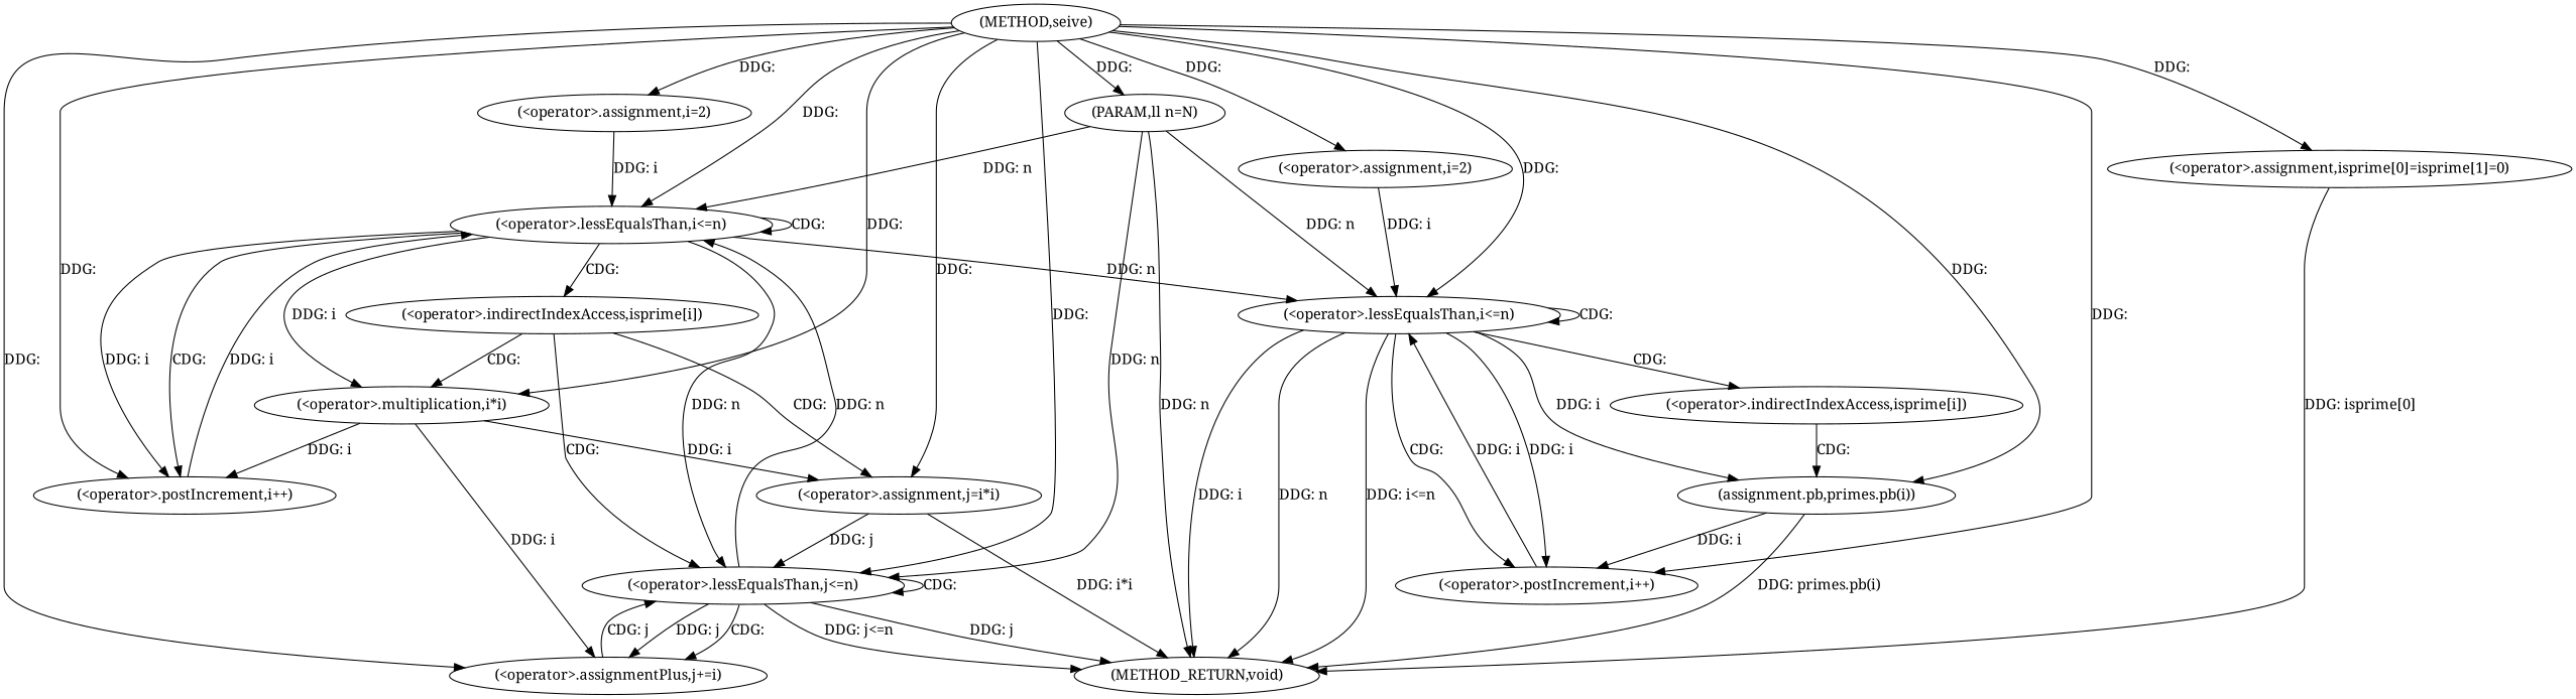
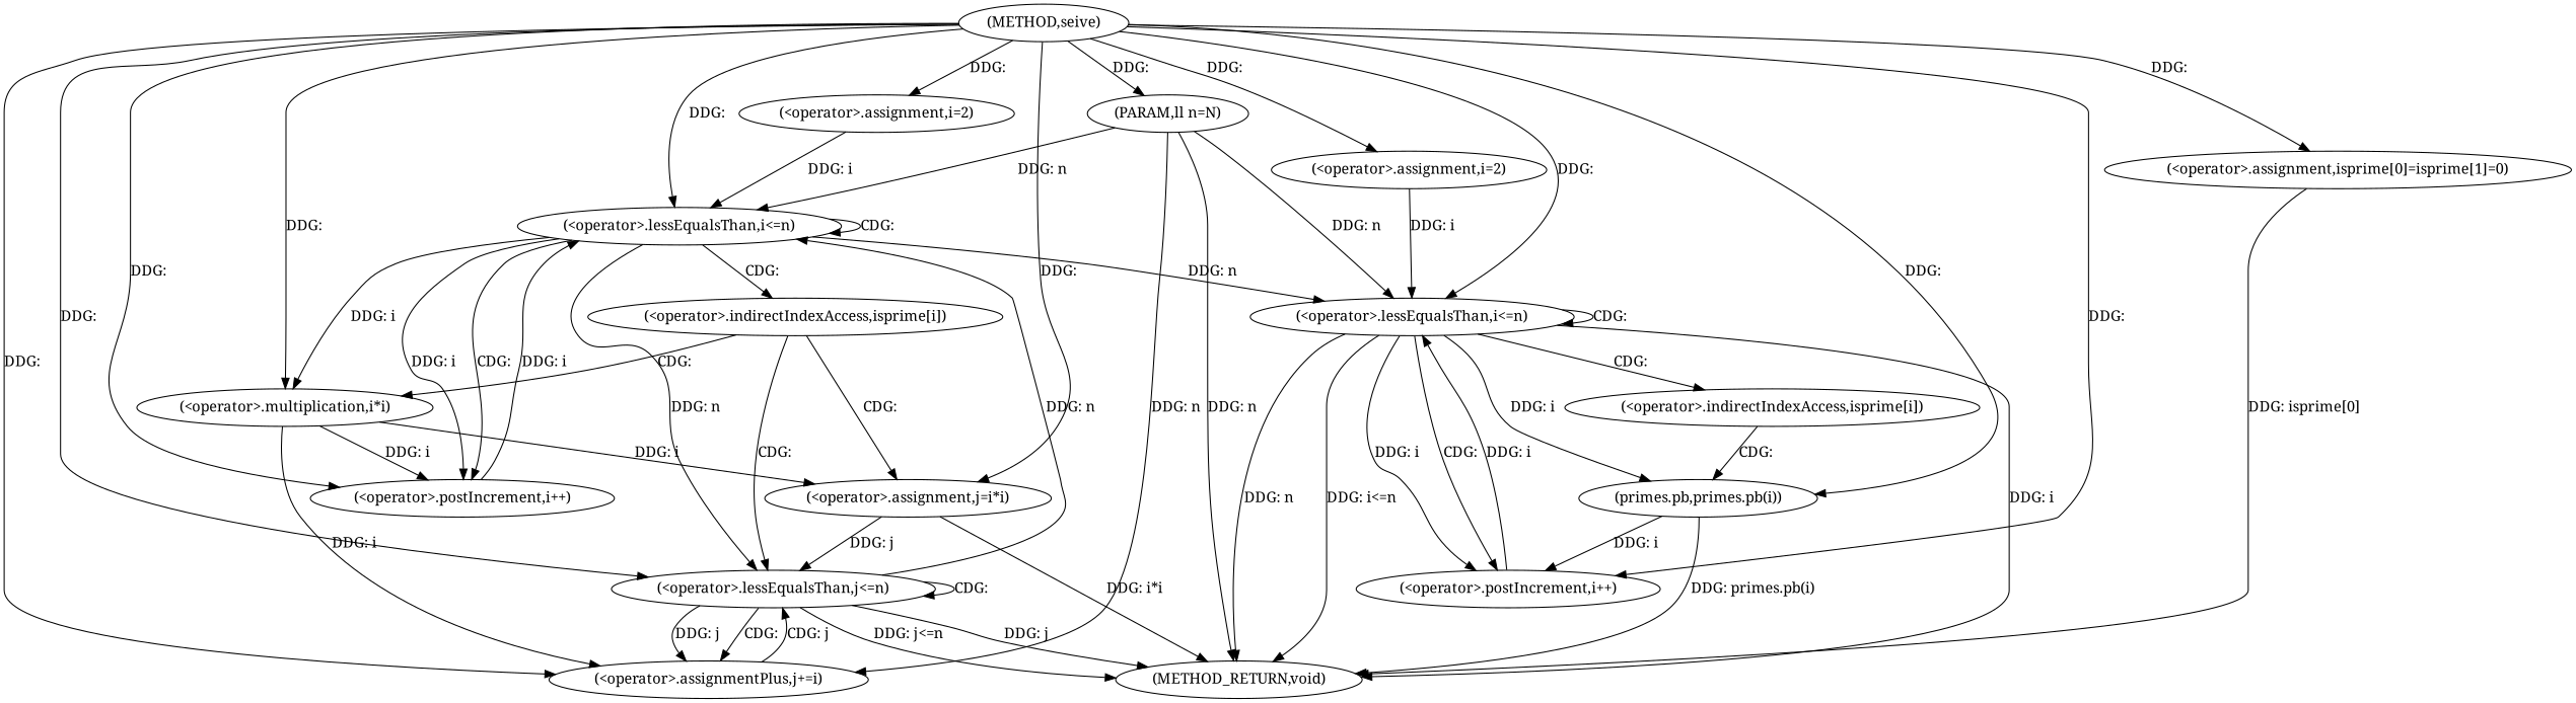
  digraph {
    fontname="Noto Serif"
    node [fontname="Noto Serif"]
    edge [fontname="Noto Serif"]
    n1 [label="(METHOD,seive)"]
    n2 [label="(PARAM,ll n=N)"]
    n3 [label="(<operator>.assignment,isprime[0]=isprime[1]=0)"]
    n4 [label="(<operator>.assignment,i=2)"]
    n5 [label="(<operator>.lessEqualsThan,i<=n)"]
    n6 [label="(<operator>.postIncrement,i++)"]
    n7 [label="(<operator>.assignment,i=2)"]
    n8 [label="(<operator>.lessEqualsThan,i<=n)"]
    n9 [label="(<operator>.postIncrement,i++)"]
-   n10 [label="(assignment.pb,primes.pb(i))"]
+   n10 [label="(primes.pb,primes.pb(i))"]
    n11 [label="(<operator>.assignment,j=i*i)"]
    n12 [label="(<operator>.lessEqualsThan,j<=n)"]
    n13 [label="(<operator>.assignmentPlus,j+=i)"]
    n14 [label="(<operator>.multiplication,i*i)"]
    n15 [label="(METHOD_RETURN,void)"]
    n16 [label="(<operator>.indirectIndexAccess,isprime[i])"]
    n17 [label="(<operator>.indirectIndexAccess,isprime[i])"]
    n1 -> n2 [label="DDG: "]
    n1 -> n3 [label="DDG: "]
    n1 -> n4 [label="DDG: "]
    n1 -> n5 [label="DDG: "]
    n1 -> n6 [label="DDG: "]
    n1 -> n7 [label="DDG: "]
    n1 -> n8 [label="DDG: "]
    n1 -> n9 [label="DDG: "]
    n1 -> n10 [label="DDG: "]
    n1 -> n11 [label="DDG: "]
    n1 -> n12 [label="DDG: "]
    n1 -> n13 [label="DDG: "]
    n1 -> n14 [label="DDG: "]
    n2 -> n5 [label="DDG: n"]
    n2 -> n8 [label="DDG: n"]
-   n2 -> n12 [label="DDG: n"]
+   n2 -> n13 [label="DDG: n"]
    n2 -> n15 [label="DDG: n"]
    n3 -> n15 [label="DDG: isprime[0]"]
    n4 -> n5 [label="DDG: i"]
    n5 -> n5 [label="CDG: "]
    n5 -> n6 [label="DDG: i"]
    n5 -> n6 [label="CDG: "]
    n5 -> n8 [label="DDG: n"]
    n5 -> n12 [label="DDG: n"]
    n5 -> n14 [label="DDG: i"]
    n5 -> n16 [label="CDG: "]
    n6 -> n5 [label="DDG: i"]
    n7 -> n8 [label="DDG: i"]
    n8 -> n8 [label="CDG: "]
    n8 -> n9 [label="DDG: i"]
    n8 -> n9 [label="CDG: "]
    n8 -> n10 [label="DDG: i"]
    n8 -> n15 [label="DDG: i"]
    n8 -> n15 [label="DDG: n"]
    n8 -> n15 [label="DDG: i<=n"]
    n8 -> n17 [label="CDG: "]
    n9 -> n8 [label="DDG: i"]
    n10 -> n9 [label="DDG: i"]
    n10 -> n15 [label="DDG: primes.pb(i)"]
    n11 -> n12 [label="DDG: j"]
    n11 -> n15 [label="DDG: i*i"]
    n12 -> n5 [label="DDG: n"]
    n12 -> n12 [label="CDG: "]
    n12 -> n13 [label="DDG: j"]
    n12 -> n13 [label="CDG: "]
    n12 -> n15 [label="DDG: j"]
    n12 -> n15 [label="DDG: j<=n"]
    n13 -> n12 [label="CDG: j"]
    n14 -> n6 [label="DDG: i"]
    n14 -> n11 [label="DDG: i"]
    n14 -> n13 [label="DDG: i"]
    n16 -> n11 [label="CDG: "]
    n16 -> n12 [label="CDG: "]
    n16 -> n14 [label="CDG: "]
    n17 -> n10 [label="CDG: "]
  }
